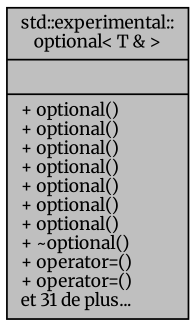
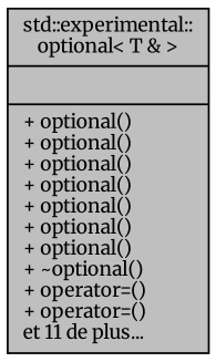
  digraph {
    fontname=Merriweather
-   n1 [color=black fillcolor=grey75 fontcolor=black fontname=Merriweather fontsize=10 height=0.2 label="{std::experimental::\loptional\< T & \>\n||+ optional()\l+ optional()\l+ optional()\l+ optional()\l+ optional()\l+ optional()\l+ optional()\l+ ~optional()\l+ operator=()\l+ operator=()\let 31 de plus...\l}" shape=record style=filled width=0.4]
+   n1 [color=black fillcolor=grey75 fontcolor=black fontname=Merriweather fontsize=10 height=0.2 label="{std::experimental::\loptional\< T & \>\n||+ optional()\l+ optional()\l+ optional()\l+ optional()\l+ optional()\l+ optional()\l+ optional()\l+ ~optional()\l+ operator=()\l+ operator=()\let 11 de plus...\l}" shape=record style=filled width=0.4]
  }
